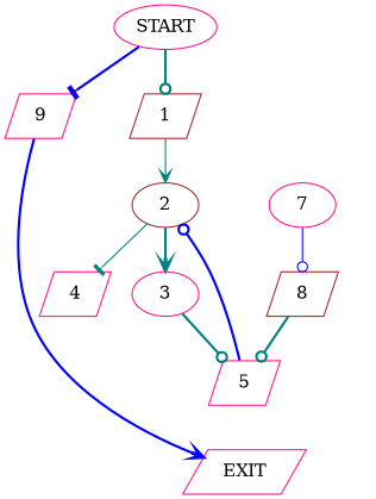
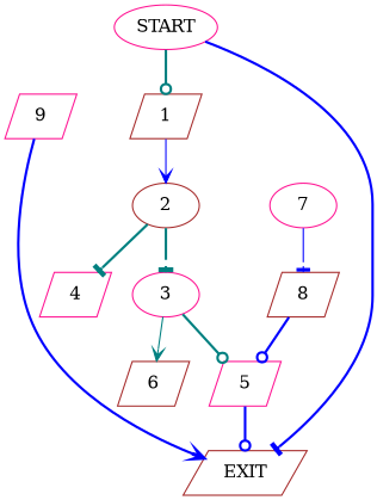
  digraph {
    node [color=deeppink shape=parallelogram]
    edge [arrowhead=odot color=blue style=bold]
    n1 [label=START shape=ellipse]
    1 [color=brown]
    9
    2 [color=brown shape=ellipse]
-   n5 [label=EXIT]
+   n5 [color=brown label=EXIT]
    3 [shape=ellipse]
    4
    5
+   6 [color=brown]
    7 [shape=ellipse]
    8 [color=brown]
    n1 -> 1 [color=teal]
-   n1 -> 9 [arrowhead=tee]
-   1 -> 2 [arrowhead=vee color=teal style=solid]
+   n1 -> n5 [arrowhead=tee]
+   1 -> 2 [arrowhead=vee style=solid]
    9 -> n5 [arrowhead=vee]
-   2 -> 3 [arrowhead=vee color=teal]
-   2 -> 4 [arrowhead=tee color=teal style=solid]
+   2 -> 3 [arrowhead=tee color=teal]
+   2 -> 4 [arrowhead=tee color=teal]
    3 -> 5 [color=teal]
-   5 -> 2
-   7 -> 8 [style=solid]
-   8 -> 5 [color=teal]
+   3 -> 6 [arrowhead=vee color=teal style=solid]
+   5 -> n5
+   7 -> 8 [arrowhead=tee style=solid]
+   8 -> 5
  }
